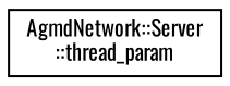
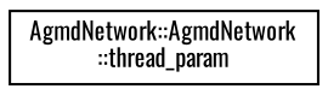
  digraph {
    rankdir=LR
    fontname=Oswald
-   n1 [color=black fillcolor=white fontname=Oswald fontsize=10 height=0.2 label="AgmdNetwork::Server\l::thread_param" shape=record style=filled width=0.4]
+   n1 [color=black fillcolor=white fontname=Oswald fontsize=10 height=0.2 label="AgmdNetwork::AgmdNetwork\l::thread_param" shape=record style=filled width=0.4]
  }
